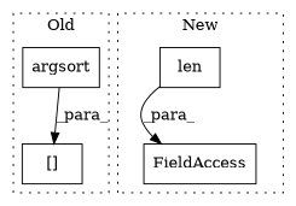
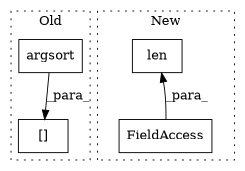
  digraph {
    node [a=32 shape=box]
    n1 [l="8,1" label=argsort s="6458,6467"]
    n2 [a=2 l="2,1" label="[]" s="6523,6528"]
    n3 [l="4,1" label=len s="6288,6293"]
    n4 [a=22 l=1 label=FieldAccess s=6292]
    subgraph cluster_1 {
      label=Old
      style=dotted
      n1
      n2
    }
    subgraph cluster_2 {
      label=New
      style=dotted
      n3
      n4
    }
    n1 -> n2 [label=_para_]
-   n3 -> n4 [label=_para_]
+   n4 -> n3 [label=_para_]
  }
